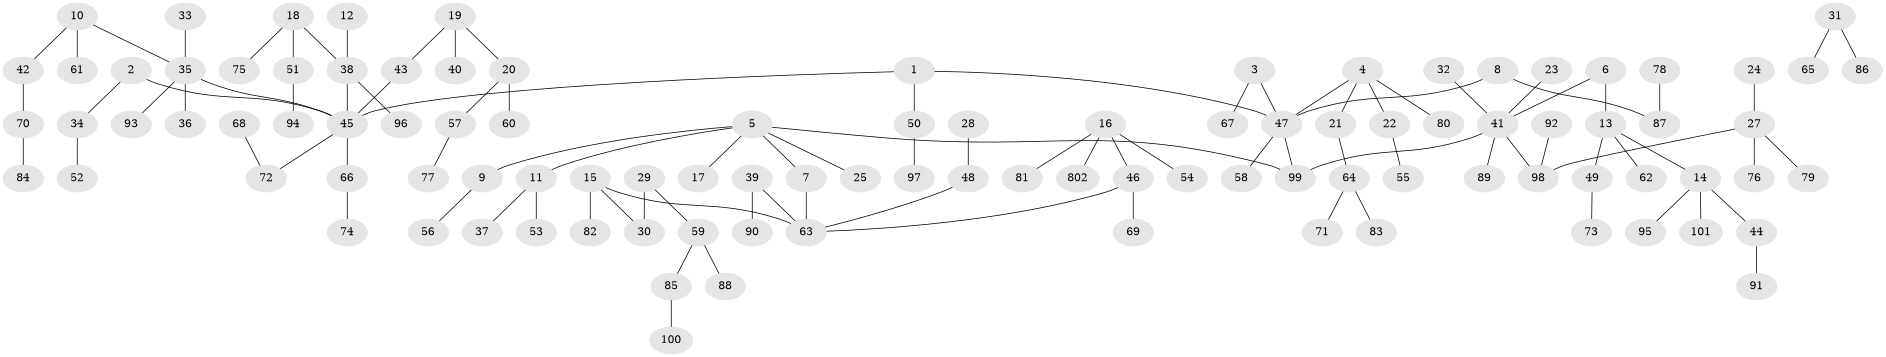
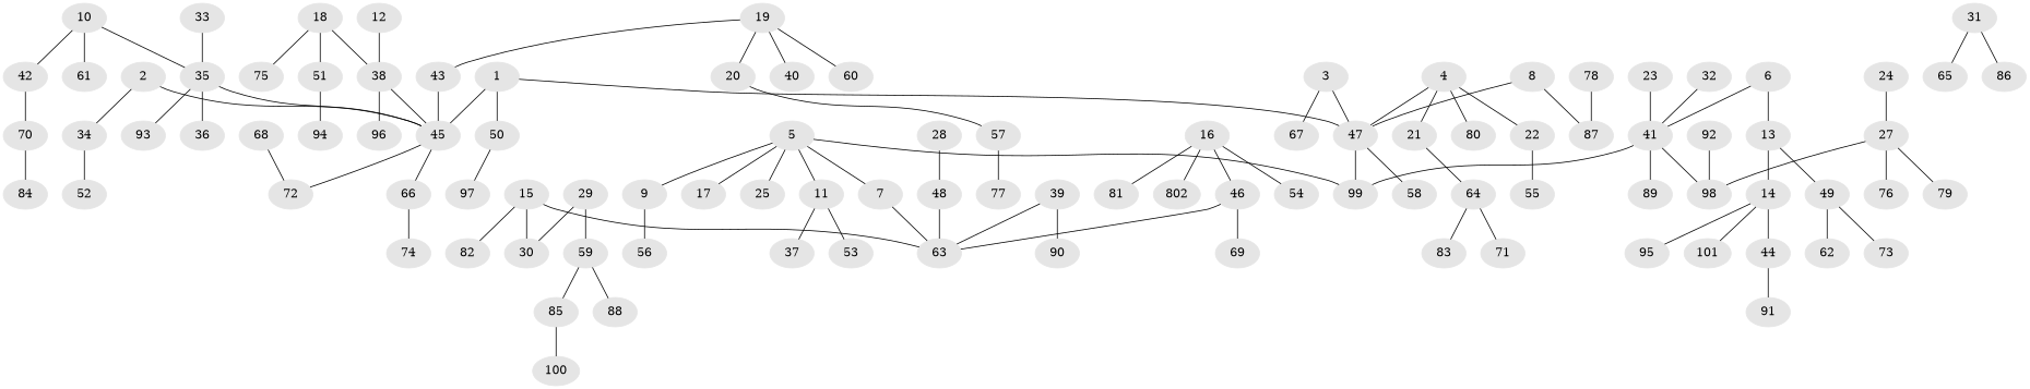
  graph {
    node [color=gray90 style=filled]
    edge [weight=1.0]
    1
    45
    47
    50
    66
    72
    99
    58
    97
    2
    34
    52
    3
    67
    4
    21
    22
    80
    64
    55
    5
    7
    9
    11
    17
    25
    63
    56
    37
    53
    6
    13
    41
    14
    49
    98
    89
    8
    87
    10
    35
    42
    61
    36
    93
    70
    12
    38
    96
    44
    95
    101
    62
    73
    91
    15
    30
    82
    16
    46
    54
    81
    n63 [label=802]
    69
    18
    51
    75
    94
    19
    20
    40
    43
    60
    57
    77
    71
    83
    23
    24
    27
    76
    79
    31
    65
    86
    28
    48
    29
    59
    85
    88
    32
    33
    39
    90
    84
    74
    100
    68
    78
    92
    1 -- 45
    1 -- 47
    1 -- 50
    45 -- 66
    45 -- 72
    47 -- 99
    47 -- 58
    50 -- 97
    66 -- 74
    2 -- 45
    2 -- 34
    34 -- 52
    3 -- 47
    3 -- 67
    4 -- 47
    4 -- 21
    4 -- 22
    4 -- 80
    21 -- 64
    22 -- 55
    64 -- 71
    64 -- 83
    5 -- 99
    5 -- 7
    5 -- 9
    5 -- 11
    5 -- 17
    5 -- 25
    7 -- 63
    9 -- 56
    11 -- 37
    11 -- 53
    6 -- 13
    6 -- 41
    13 -- 14
    13 -- 49
    41 -- 99
    41 -- 98
    41 -- 89
    14 -- 44
    14 -- 95
    14 -- 101
-   13 -- 62
+   49 -- 62
    49 -- 73
    8 -- 47
    8 -- 87
    10 -- 35
    10 -- 42
    10 -- 61
    35 -- 45
    35 -- 36
    35 -- 93
    42 -- 70
    70 -- 84
    12 -- 38
    38 -- 45
    38 -- 96
    44 -- 91
    15 -- 63
    15 -- 30
    15 -- 82
    16 -- 46
    16 -- 54
    16 -- 81
    16 -- n63
    46 -- 63
    46 -- 69
    18 -- 38
    18 -- 51
    18 -- 75
    51 -- 94
    19 -- 20
    19 -- 40
    19 -- 43
-   20 -- 60
+   19 -- 60
    20 -- 57
    43 -- 45
    57 -- 77
    23 -- 41
    24 -- 27
    27 -- 98
    27 -- 76
    27 -- 79
    31 -- 65
    31 -- 86
    28 -- 48
    48 -- 63
    29 -- 30
    29 -- 59
    59 -- 85
    59 -- 88
    85 -- 100
    32 -- 41
    33 -- 35
    39 -- 63
    39 -- 90
    68 -- 72
    78 -- 87
    92 -- 98
  }
